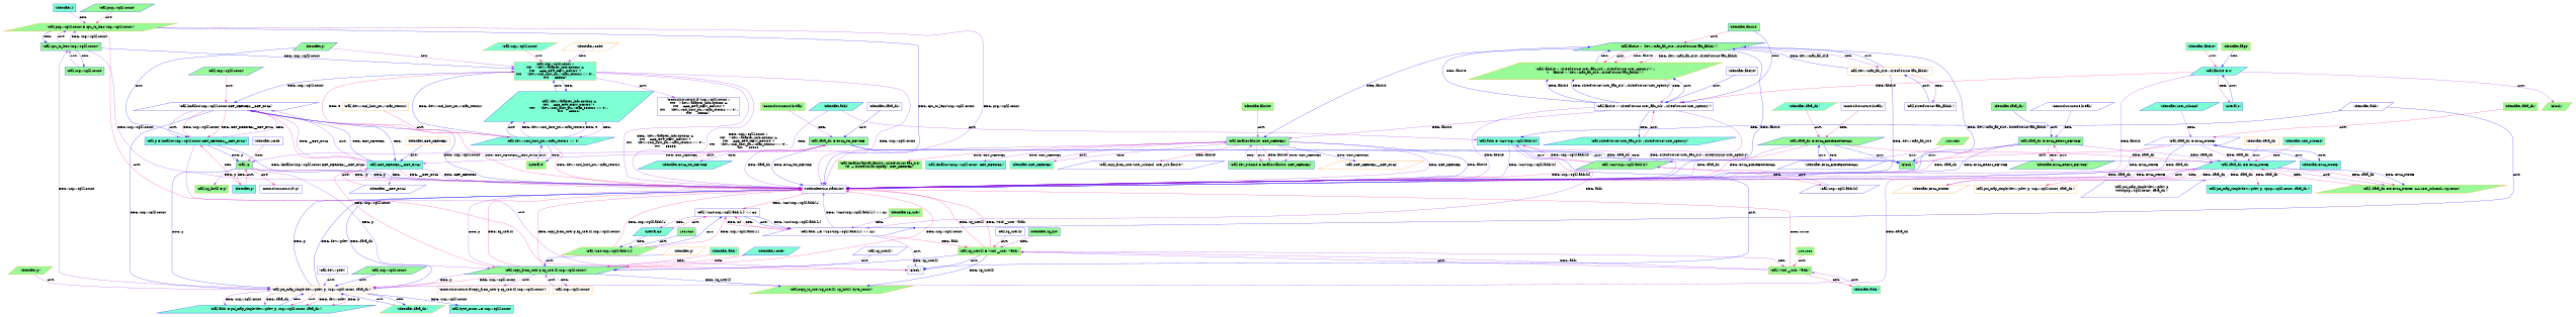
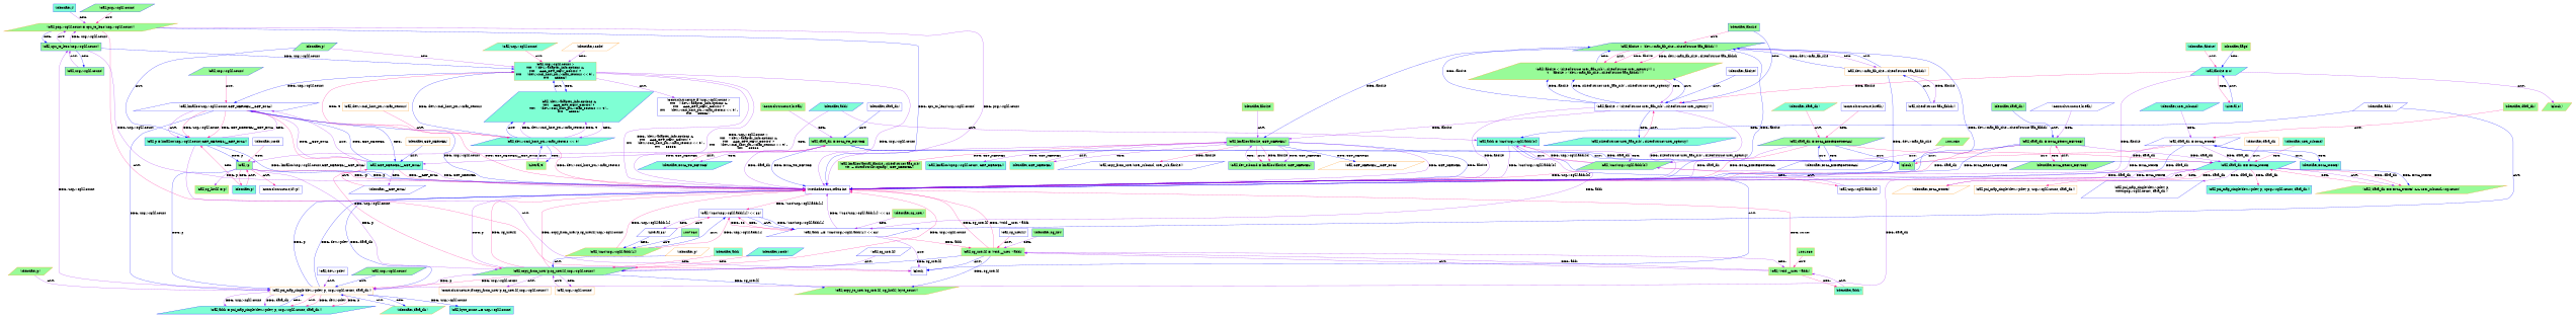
  digraph {
    node [color=blue fillcolor=palegreen shape=box style=filled]
    edge [color=purple]
    n1 [color=darkorange label="(Call,psg->sg[i].count = cpu_to_le32(usg->sg[i].count))" shape=parallelogram]
    n2 [label="(Call,cpu_to_le32(usg->sg[i].count))"]
    n3 [fillcolor=white label="(MethodReturn,static int)"]
    n4 [fillcolor=white label="(Block,)"]
    n5 [color=darkorange fillcolor=aquamarine label="(Call,usg->sg[i].count >\n\t\t\t\t    ((dev->adapter_info.options &\n\t\t\t\t     AAC_OPT_NEW_COMM) ?\n\t\t\t\t      (dev->scsi_host_ptr->max_sectors << 9) :\n\t\t\t\t      65536))"]
    n6 [label="(Call,usg->sg[i].count)"]
    n7 [fillcolor=white label="(Call,((u64)usg->sg[i].addr[1]) << 32)"]
    n8 [fillcolor=white label="(Call,kmalloc(usg->sg[i].count,GFP_KERNEL|__GFP_DMA))" shape=parallelogram]
    n9 [fillcolor=white label="(ControlStructure,if (usg->sg[i].count >\n\t\t\t\t    ((dev->adapter_info.options &\n\t\t\t\t     AAC_OPT_NEW_COMM) ?\n\t\t\t\t      (dev->scsi_host_ptr->max_sectors << 9) :\n\t\t\t\t      65536)))"]
    n10 [fillcolor=aquamarine label="(Call,(dev->adapter_info.options &\n\t\t\t\t     AAC_OPT_NEW_COMM) ?\n\t\t\t\t      (dev->scsi_host_ptr->max_sectors << 9) :\n\t\t\t\t      65536)" shape=parallelogram]
    n11 [color=darkorange fillcolor=white label="(Call,pci_map_single(dev->pdev, p, usg->sg[i].count, data_dir))"]
    n12 [fillcolor=aquamarine label="(Call,addr = pci_map_single(dev->pdev, p, usg->sg[i].count, data_dir))" shape=parallelogram]
    n13 [color=darkorange fillcolor=aquamarine label="(Identifier,data_dir)" shape=parallelogram]
    n14 [fillcolor=aquamarine label="(Call,byte_count += usg->sg[i].count)"]
    n15 [label="(Call,copy_from_user(p,sg_user[i],usg->sg[i].count))" shape=parallelogram]
    n16 [color=darkorange fillcolor=white label="(ControlStructure,if(copy_from_user(p,sg_user[i],usg->sg[i].count)))"]
    n17 [color=darkorange fillcolor=white label="(Call,usg->sg[i].count)"]
    n18 [color=darkorange label="(Call,copy_to_user(sg_user[i], sg_list[i], byte_count))" shape=parallelogram]
    n19 [label="(Call,!p)"]
    n20 [fillcolor=white label="(ControlStructure,if(!p))"]
    n21 [fillcolor=aquamarine label="(Identifier,p)"]
    n22 [color=darkorange label="(Call,sg_list[i] = p)"]
    n23 [fillcolor=aquamarine label="(Call,p = kmalloc(usg->sg[i].count,GFP_KERNEL|__GFP_DMA))"]
    n24 [fillcolor=aquamarine label="(Call,GFP_KERNEL|__GFP_DMA)"]
    n25 [fillcolor=white label="(Identifier,__GFP_DMA)" shape=parallelogram]
    n26 [fillcolor=aquamarine label="(Call,dev->scsi_host_ptr->max_sectors << 9)" shape=parallelogram]
    n27 [color=darkorange label="(Literal,9)"]
    n28 [label="(Call,kmalloc(fibsize, GFP_KERNEL))"]
    n29 [color=darkorange fillcolor=aquamarine label="(Identifier,GFP_KERNEL)"]
    n30 [fillcolor=white label="(Call,copy_from_user(user_srbcmd, user_srb,fibsize))" shape=parallelogram]
    n31 [label="(Call,dev_srbcmd = kmalloc(fibsize, GFP_KERNEL))"]
    n32 [color=darkorange fillcolor=white label="(Call,GFP_KERNEL|__GFP_DMA)" shape=parallelogram]
    n33 [color=darkorange label="(Call,kmalloc(actual_fibsize - sizeof(struct aac_srb)\n\t\t\t  + sizeof(struct sgmap), GFP_KERNEL))"]
    n34 [fillcolor=aquamarine label="(Call,kmalloc(upsg->sg[i].count, GFP_KERNEL))"]
    n35 [label="(Call,fibsize > (dev->max_fib_size - sizeof(struct aac_fibhdr)))" shape=parallelogram]
    n36 [color=darkorange fillcolor=white label="(Call,dev->max_fib_size - sizeof(struct aac_fibhdr))"]
    n37 [color=darkorange label="(Call,(fibsize < (sizeof(struct user_aac_srb) - sizeof(struct user_sgentry))) ||\n\t    (fibsize > (dev->max_fib_size - sizeof(struct aac_fibhdr))))" shape=parallelogram]
    n38 [fillcolor=white label="(Call,sizeof(struct aac_fibhdr))"]
    n39 [fillcolor=white label="(Call,fibsize < (sizeof(struct user_aac_srb) - sizeof(struct user_sgentry)))"]
    n40 [fillcolor=aquamarine label="(Call,sizeof(struct user_aac_srb) - sizeof(struct user_sgentry))" shape=parallelogram]
    n41 [fillcolor=aquamarine label="(Call,fibsize = 0)" shape=parallelogram]
    n42 [color=darkorange label="(Block,)" shape=parallelogram]
    n43 [fillcolor=aquamarine label="(Literal,0)"]
    n44 [color=darkorange label="(Call,sg_user[i] = (void __user *)addr)"]
    n45 [color=darkorange label="(Call,(void __user *)addr)"]
    n46 [color=darkorange fillcolor=aquamarine label="(Identifier,addr)"]
    n47 [fillcolor=white label="(Call,addr += ((u64)usg->sg[i].addr[1]) << 32)" shape=parallelogram]
-   n48 [fillcolor=aquamarine label="(Literal,32)" shape=parallelogram]
+   n48 [fillcolor=white label="(Literal,32)" shape=parallelogram]
    n49 [color=darkorange label="(Call,(u64)usg->sg[i].addr[1])" shape=parallelogram]
    n50 [fillcolor=aquamarine label="(Call,addr = (u64)usg->sg[i].addr[0])"]
    n51 [label="(Call,(u64)usg->sg[i].addr[0])" shape=parallelogram]
-   n52 [fillcolor=white label="(Call,usg->sg[i].addr[0])" shape=parallelogram]
+   n52 [fillcolor=white label="(Call,usg->sg[i].addr[0])"]
    n53 [fillcolor=aquamarine label="(Call,data_dir == DMA_NONE)" shape=parallelogram]
    n54 [color=darkorange label="(Call,(data_dir == DMA_NONE) && user_srbcmd->sg.count)" shape=parallelogram]
    n55 [color=darkorange fillcolor=white label="(Identifier,DMA_NONE)" shape=parallelogram]
    n56 [color=darkorange fillcolor=white label="(Call,pci_map_single(dev->pdev, p, usg->sg[i].count, data_dir))"]
    n57 [fillcolor=white label="(Call,pci_map_single(dev->pdev, p,\n\t\t\t\t\tupsg->sg[i].count, data_dir))" shape=parallelogram]
    n58 [fillcolor=aquamarine label="(Call,pci_map_single(dev->pdev, p, upsg->sg[i].count, data_dir))"]
    n59 [label="(Call,data_dir = DMA_TO_DEVICE)"]
    n60 [label="(Block,)"]
    n61 [fillcolor=aquamarine label="(Identifier,DMA_TO_DEVICE)" shape=parallelogram]
    n62 [label="(Call,data_dir = DMA_BIDIRECTIONAL)" shape=parallelogram]
    n63 [fillcolor=white label="(Identifier,DMA_BIDIRECTIONAL)" shape=parallelogram]
    n64 [label="(Call,data_dir = DMA_FROM_DEVICE)"]
    n65 [label="(Identifier,DMA_FROM_DEVICE)" shape=parallelogram]
    n66 [fillcolor=white label="(Call,data_dir = DMA_NONE)" shape=parallelogram]
    n67 [fillcolor=aquamarine label="(Identifier,DMA_NONE)"]
    n68 [fillcolor=white label="(ControlStructure,break;)"]
    n69 [fillcolor=white label="(Identifier,fibsize)"]
    n70 [color=darkorange label="(Identifier,flags)"]
    n71 [label="(Identifier,data_dir)"]
    n72 [fillcolor=white label="(ControlStructure,break;)" shape=parallelogram]
    n73 [color=darkorange fillcolor=aquamarine label="(Identifier,addr)"]
    n74 [fillcolor=aquamarine label="(Identifier,i)"]
    n75 [fillcolor=white label="(Call,sg_user[i])"]
    n76 [color=darkorange fillcolor=aquamarine label="(Identifier,user_srbcmd)"]
    n77 [fillcolor=aquamarine label="(Identifier,user_srbcmd)" shape=parallelogram]
    n78 [fillcolor=aquamarine label="(Identifier,rcode)" shape=parallelogram]
    n79 [color=darkorange fillcolor=aquamarine label="(Identifier,fibsize)"]
    n80 [label="(Identifier,fibsize)"]
    n81 [label="(Call,psg->sg[i].count)" shape=parallelogram]
    n82 [fillcolor=white label="(Call,dev->pdev)"]
    n83 [fillcolor=white label="(Call,sg_user[i])" shape=parallelogram]
    n84 [color=darkorange fillcolor=aquamarine label="(Call,usg->sg[i].count)" shape=parallelogram]
    n85 [color=darkorange fillcolor=white label="(Identifier,rcode)" shape=parallelogram]
    n86 [color=darkorange label="(Identifier,fibsize)"]
    n87 [fillcolor=aquamarine label="(Identifier,addr)" shape=parallelogram]
    n88 [color=darkorange fillcolor=white label="(Identifier,GFP_KERNEL)"]
    n89 [color=darkorange fillcolor=white label="(Call,dev->scsi_host_ptr->max_sectors)"]
    n90 [color=darkorange fillcolor=aquamarine label="(Identifier,data_dir)" shape=parallelogram]
    n91 [color=darkorange fillcolor=white label="(Identifier,p)" shape=parallelogram]
    n92 [color=darkorange fillcolor=white label="(Identifier,data_dir)"]
    n93 [color=darkorange label="(Identifier,data_dir)"]
    n94 [label="(Call,usg->sg[i].count)" shape=parallelogram]
    n95 [label="(Identifier,sg_list)"]
    n96 [fillcolor=white label="(Identifier,addr)" shape=parallelogram]
    n97 [color=darkorange label="(Identifier,p)" shape=parallelogram]
    n98 [color=darkorange label="(Identifier,sg_user)"]
    n99 [fillcolor=white label="(Identifier,data_dir)"]
    n100 [color=darkorange label="(ControlStructure,break;)"]
    n101 [label="(Call,usg->sg[i].count)" shape=parallelogram]
    n102 [fillcolor=white label="(Identifier,rcode)"]
    n103 [label="(Identifier,p)" shape=parallelogram]
    1001080 [color=darkorange]
-   1001064
+   1001064 [label=1007064]
    1001050 [color=darkorange shape=parallelogram]
    n1 -> n2 [color=blue label="CFG: "]
    n1 -> n3 [label="DDG: psg->sg[i].count"]
    n1 -> n3 [color=blue label="DDG: cpu_to_le32(usg->sg[i].count)"]
    n1 -> n4 [color=deeppink label="AST: "]
    n2 -> n1 [label="AST: "]
    n2 -> n1 [label="DDG: usg->sg[i].count"]
    n2 -> n3 [label="DDG: usg->sg[i].count"]
    n2 -> n5 [color=blue label="DDG: usg->sg[i].count"]
    n2 -> n6 [color=blue label="CFG: "]
    n3 -> n7 [color=deeppink label="DDG: (u64)usg->sg[i].addr[1]"]
    n5 -> n3 [label="DDG: usg->sg[i].count"]
    n5 -> n3 [label="DDG: (dev->adapter_info.options &\n\t\t\t\t     AAC_OPT_NEW_COMM) ?\n\t\t\t\t      (dev->scsi_host_ptr->max_sectors << 9) :\n\t\t\t\t      65536"]
    n5 -> n3 [label="DDG: usg->sg[i].count >\n\t\t\t\t    ((dev->adapter_info.options &\n\t\t\t\t     AAC_OPT_NEW_COMM) ?\n\t\t\t\t      (dev->scsi_host_ptr->max_sectors << 9) :\n\t\t\t\t      65536)"]
    n5 -> n8 [color=blue label="DDG: usg->sg[i].count"]
    n5 -> n9 [label="AST: "]
    n5 -> n10 [color=blue label="CFG: "]
    n6 -> n2 [label="AST: "]
    n7 -> n47 [color=blue label="AST: "]
    n7 -> n47 [color=blue label="DDG: (u64)usg->sg[i].addr[1]"]
    n7 -> n47 [color=deeppink label="DDG: 32"]
    n7 -> n48 [label="CFG: "]
    n8 -> n3 [color=blue label="DDG: usg->sg[i].count"]
    n8 -> n3 [color=deeppink label="DDG: GFP_KERNEL|__GFP_DMA"]
    n8 -> n11 [color=blue label="DDG: usg->sg[i].count"]
    n8 -> n15 [color=deeppink label="DDG: usg->sg[i].count"]
    n8 -> n23 [label="AST: "]
    n8 -> n23 [color=deeppink label="DDG: usg->sg[i].count"]
    n8 -> n23 [color=deeppink label="DDG: GFP_KERNEL|__GFP_DMA"]
    n8 -> n24 [color=blue label="CFG: "]
    n10 -> n5 [color=blue label="AST: "]
    n10 -> n26 [label="CFG: "]
    n11 -> n2 [label="DDG: usg->sg[i].count"]
    n11 -> n3 [color=blue label="DDG: data_dir"]
    n11 -> n3 [color=blue label="DDG: p"]
    n11 -> n3 [color=blue label="DDG: dev->pdev"]
    n11 -> n12 [color=deeppink label="AST: "]
    n11 -> n12 [color=deeppink label="DDG: dev->pdev"]
    n11 -> n12 [color=deeppink label="DDG: p"]
    n11 -> n12 [label="DDG: usg->sg[i].count"]
    n11 -> n12 [label="DDG: data_dir"]
    n11 -> n13 [color=blue label="CFG: "]
    n11 -> n14 [color=blue label="DDG: usg->sg[i].count"]
    n12 -> n11 [color=blue label="CFG: "]
    n13 -> n11 [color=blue label="AST: "]
    n15 -> n3 [label="DDG: p"]
    n15 -> n3 [color=deeppink label="DDG: sg_user[i]"]
    n15 -> n3 [color=deeppink label="DDG: usg->sg[i].count"]
    n15 -> n3 [color=deeppink label="DDG: copy_from_user(p,sg_user[i],usg->sg[i].count)"]
    n15 -> n11 [label="DDG: p"]
    n15 -> n11 [color=deeppink label="DDG: usg->sg[i].count"]
    n15 -> n16 [label="AST: "]
    n15 -> n17 [label="CFG: "]
    n15 -> n18 [color=blue label="DDG: sg_user[i]"]
    n17 -> n15 [label="AST: "]
    n19 -> n3 [color=blue label="DDG: p"]
    n19 -> n3 [color=deeppink label="DDG: !p"]
    n19 -> n11 [color=blue label="DDG: p"]
    n19 -> n15 [label="DDG: p"]
    n19 -> n20 [color=deeppink label="AST: "]
    n19 -> n21 [color=deeppink label="CFG: "]
    n19 -> n22 [label="DDG: p"]
    n21 -> n19 [color=deeppink label="AST: "]
    n21 -> n23 [color=deeppink label="CFG: "]
    n23 -> n3 [color=blue label="DDG: kmalloc(usg->sg[i].count,GFP_KERNEL|__GFP_DMA)"]
    n23 -> n4 [label="AST: "]
    n23 -> n8 [label="CFG: "]
    n23 -> n19 [color=blue label="DDG: p"]
    n24 -> n3 [label="DDG: GFP_KERNEL"]
    n24 -> n3 [color=deeppink label="DDG: __GFP_DMA"]
    n24 -> n8 [label="AST: "]
    n24 -> n8 [color=blue label="DDG: GFP_KERNEL"]
    n24 -> n8 [label="DDG: __GFP_DMA"]
    n24 -> n25 [label="CFG: "]
    n25 -> n24 [color=deeppink label="AST: "]
    n26 -> n3 [color=deeppink label="DDG: dev->scsi_host_ptr->max_sectors"]
    n26 -> n5 [color=blue label="DDG: dev->scsi_host_ptr->max_sectors"]
    n26 -> n5 [color=deeppink label="DDG: 9"]
    n26 -> n10 [color=blue label="AST: "]
    n26 -> n10 [label="DDG: dev->scsi_host_ptr->max_sectors"]
    n26 -> n10 [label="DDG: 9"]
    n26 -> n27 [color=blue label="CFG: "]
    n27 -> n26 [color=blue label="AST: "]
    n28 -> n3 [color=blue label="DDG: fibsize"]
    n28 -> n3 [label="DDG: GFP_KERNEL"]
    n28 -> n24 [label="DDG: GFP_KERNEL"]
    n28 -> n29 [label="CFG: "]
    n28 -> n30 [color=deeppink label="DDG: fibsize"]
    n28 -> n31 [color=deeppink label="AST: "]
    n28 -> n31 [color=deeppink label="DDG: fibsize"]
    n28 -> n31 [label="DDG: GFP_KERNEL"]
    n28 -> n32 [color=blue label="DDG: GFP_KERNEL"]
    n28 -> n33 [color=deeppink label="DDG: GFP_KERNEL"]
    n28 -> n34 [label="DDG: GFP_KERNEL"]
    n29 -> n28 [label="AST: "]
    n31 -> n28 [label="CFG: "]
    n35 -> n3 [color=blue label="DDG: fibsize"]
    n35 -> n3 [color=blue label="DDG: dev->max_fib_size - sizeof(struct aac_fibhdr)"]
    n35 -> n28 [color=blue label="DDG: fibsize"]
    n35 -> n36 [label="CFG: "]
    n35 -> n37 [color=deeppink label="AST: "]
    n35 -> n37 [color=deeppink label="DDG: fibsize"]
    n35 -> n37 [color=deeppink label="DDG: dev->max_fib_size - sizeof(struct aac_fibhdr)"]
    n36 -> n3 [color=blue label="DDG: dev->max_fib_size"]
    n36 -> n35 [color=blue label="AST: "]
    n36 -> n35 [color=blue label="DDG: dev->max_fib_size"]
-   n36 -> n38 [label="CFG: "]
+   n36 -> n38 [label="DDG: fibsize"]
    n37 -> n35 [color=blue label="CFG: "]
    n37 -> n39 [label="CFG: "]
    n38 -> n36 [color=blue label="AST: "]
    n39 -> n3 [label="DDG: sizeof(struct user_aac_srb) - sizeof(struct user_sgentry)"]
    n39 -> n3 [label="DDG: fibsize"]
    n39 -> n28 [label="DDG: fibsize"]
    n39 -> n35 [color=blue label="DDG: fibsize"]
    n39 -> n37 [color=blue label="AST: "]
    n39 -> n37 [color=blue label="DDG: fibsize"]
    n39 -> n37 [color=blue label="DDG: sizeof(struct user_aac_srb) - sizeof(struct user_sgentry)"]
    n39 -> n40 [color=blue label="CFG: "]
    n40 -> n39 [color=deeppink label="AST: "]
    n41 -> n3 [label="DDG: fibsize"]
    n41 -> n39 [color=deeppink label="DDG: fibsize"]
    n41 -> n42 [label="AST: "]
    n41 -> n43 [color=deeppink label="CFG: "]
    n43 -> n41 [color=blue label="AST: "]
    n44 -> n3 [color=deeppink label="DDG: sg_user[i]"]
    n44 -> n3 [color=deeppink label="DDG: (void __user *)addr"]
    n44 -> n4 [color=blue label="AST: "]
    n44 -> n15 [color=blue label="DDG: sg_user[i]"]
    n44 -> n18 [color=blue label="DDG: sg_user[i]"]
    n44 -> n45 [label="CFG: "]
    n45 -> n3 [color=deeppink label="DDG: struct"]
    n45 -> n44 [label="AST: "]
    n45 -> n44 [label="DDG: addr"]
    n45 -> n46 [color=deeppink label="CFG: "]
    n46 -> n45 [label="AST: "]
    n47 -> n3 [label="DDG: ((u64)usg->sg[i].addr[1]) << 32"]
    n47 -> n4 [label="AST: "]
    n47 -> n7 [color=deeppink label="CFG: "]
    n47 -> n44 [color=deeppink label="DDG: addr"]
    n48 -> n7 [color=deeppink label="AST: "]
    n48 -> n49 [color=blue label="CFG: "]
    n49 -> n3 [color=deeppink label="DDG: usg->sg[i].addr[1]"]
    n49 -> n7 [color=blue label="AST: "]
    n49 -> n7 [color=deeppink label="DDG: usg->sg[i].addr[1]"]
    n50 -> n3 [label="DDG: (u64)usg->sg[i].addr[0]"]
    n50 -> n4 [color=blue label="AST: "]
    n50 -> n47 [label="DDG: addr"]
    n50 -> n51 [label="CFG: "]
    n51 -> n3 [color=deeppink label="DDG: usg->sg[i].addr[0]"]
    n51 -> n50 [label="AST: "]
    n51 -> n50 [color=deeppink label="DDG: usg->sg[i].addr[0]"]
    n51 -> n52 [color=deeppink label="CFG: "]
    n52 -> n51 [label="AST: "]
    n53 -> n3 [color=deeppink label="DDG: data_dir"]
    n53 -> n3 [label="DDG: DMA_NONE"]
    n53 -> n11 [label="DDG: data_dir"]
    n53 -> n54 [label="AST: "]
    n53 -> n54 [color=deeppink label="DDG: data_dir"]
    n53 -> n54 [color=blue label="DDG: DMA_NONE"]
    n53 -> n55 [color=deeppink label="CFG: "]
    n53 -> n56 [color=deeppink label="DDG: data_dir"]
    n53 -> n57 [label="DDG: data_dir"]
    n53 -> n58 [color=deeppink label="DDG: data_dir"]
    n54 -> n53 [color=deeppink label="CFG: "]
    n55 -> n53 [label="AST: "]
    n59 -> n3 [color=blue label="DDG: DMA_TO_DEVICE"]
    n59 -> n3 [label="DDG: data_dir"]
    n59 -> n53 [color=blue label="DDG: data_dir"]
    n59 -> n60 [color=blue label="AST: "]
    n59 -> n61 [label="CFG: "]
    n61 -> n59 [color=deeppink label="AST: "]
    n62 -> n3 [color=deeppink label="DDG: DMA_BIDIRECTIONAL"]
    n62 -> n3 [label="DDG: data_dir"]
    n62 -> n53 [color=deeppink label="DDG: data_dir"]
    n62 -> n60 [color=blue label="AST: "]
    n62 -> n63 [color=blue label="CFG: "]
    n63 -> n62 [color=blue label="AST: "]
    n64 -> n3 [color=deeppink label="DDG: data_dir"]
    n64 -> n3 [color=blue label="DDG: DMA_FROM_DEVICE"]
    n64 -> n53 [label="DDG: data_dir"]
    n64 -> n60 [color=blue label="AST: "]
    n64 -> n65 [color=deeppink label="CFG: "]
    n65 -> n64 [color=deeppink label="AST: "]
    n66 -> n3 [label="DDG: DMA_NONE"]
    n66 -> n3 [color=blue label="DDG: data_dir"]
    n66 -> n53 [label="DDG: data_dir"]
    n66 -> n60 [color=deeppink label="AST: "]
    n66 -> n67 [color=blue label="CFG: "]
    n67 -> n66 [color=blue label="AST: "]
    n68 -> n62 [color=deeppink label="CFG: "]
    n69 -> n39 [color=blue label="AST: "]
    n70 -> n41 [color=blue label="CFG: "]
    n71 -> n64 [color=blue label="AST: "]
    n72 -> n64 [label="CFG: "]
    n73 -> n15 [color=deeppink label="CFG: "]
    n74 -> n1 [label="CFG: "]
    n75 -> n44 [color=deeppink label="AST: "]
    n76 -> n53 [color=deeppink label="CFG: "]
    n77 -> n66 [label="CFG: "]
    n78 -> n15 [color=deeppink label="CFG: "]
    n79 -> n41 [color=deeppink label="AST: "]
    n80 -> n35 [color=deeppink label="AST: "]
    n80 -> n39 [color=blue label="CFG: "]
    n81 -> n1 [color=deeppink label="AST: "]
    n82 -> n11 [label="AST: "]
    n83 -> n15 [label="AST: "]
    n84 -> n5 [color=deeppink label="AST: "]
    n85 -> n5 [label="CFG: "]
    n86 -> n28 [label="AST: "]
    n87 -> n19 [label="CFG: "]
    n87 -> n50 [label="AST: "]
    n88 -> n24 [color=blue label="AST: "]
    n89 -> n26 [color=deeppink label="AST: "]
    n90 -> n62 [color=deeppink label="AST: "]
    n91 -> n15 [color=blue label="AST: "]
    n92 -> n53 [label="AST: "]
    n93 -> n66 [color=deeppink label="AST: "]
    n94 -> n8 [color=deeppink label="AST: "]
    n95 -> n44 [label="CFG: "]
    n96 -> n47 [color=blue label="AST: "]
    n96 -> n50 [color=blue label="CFG: "]
    n97 -> n11 [label="AST: "]
    n98 -> n47 [label="CFG: "]
    n99 -> n59 [color=blue label="AST: "]
    n100 -> n59 [label="CFG: "]
    n101 -> n11 [color=blue label="AST: "]
    n102 -> n19 [color=deeppink label="CFG: "]
    n103 -> n5 [label="CFG: "]
    n103 -> n23 [color=blue label="AST: "]
    1001080 -> n45 [color=deeppink label="AST: "]
    1001064 -> n49 [color=blue label="AST: "]
    1001050 -> n51 [label="AST: "]
  }
